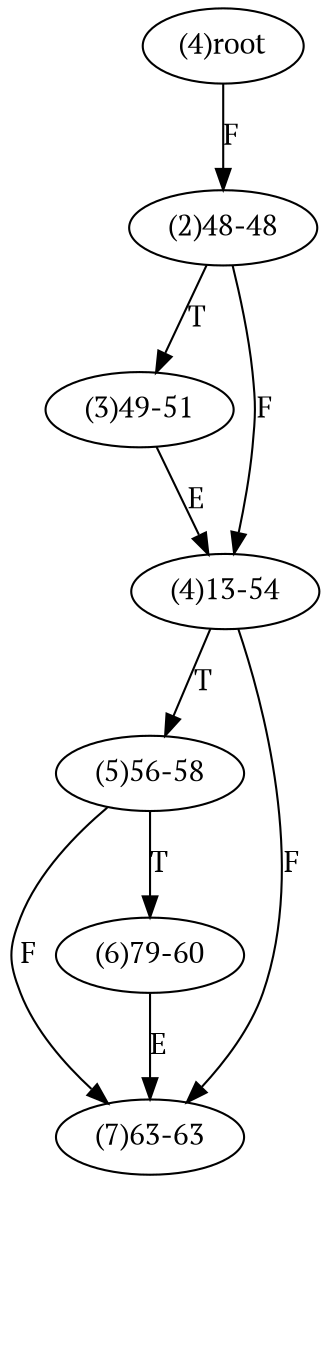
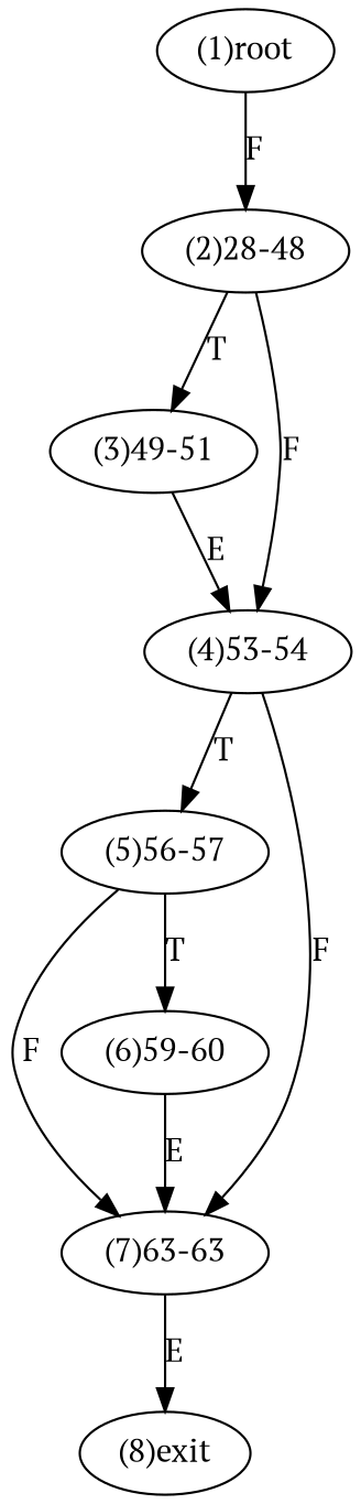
  digraph {
    fontname="PT Serif"
    node [fontname="PT Serif"]
    edge [fontname="PT Serif"]
-   n1 [label="(4)root"]
-   n2 [label="(2)48-48"]
+   n1 [label="(1)root"]
+   n2 [label="(2)28-48"]
    n3 [label="(3)49-51"]
-   n4 [label="(4)13-54"]
-   n5 [label="(5)56-58"]
+   n4 [label="(4)53-54"]
+   n5 [label="(5)56-57"]
    n6 [label="(7)63-63"]
-   n7 [label="(6)79-60"]
+   n7 [label="(6)59-60"]
+   n8 [label="(8)exit"]
    n1 -> n2 [label=F]
    n2 -> n3 [label=T]
    n2 -> n4 [label=F]
    n3 -> n4 [label=E]
    n4 -> n5 [label=T]
    n4 -> n6 [label=F]
    n5 -> n6 [label=F]
    n5 -> n7 [label=T]
+   n6 -> n8 [label=E]
    n7 -> n6 [label=E]
  }
